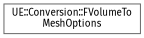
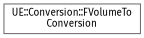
  digraph {
    rankdir=LR
    fontname="Fira Sans"
-   n1 [color=grey40 fillcolor=white fontname="Fira Sans" fontsize=10 height=0.2 label="UE::Conversion::FVolumeTo\lMeshOptions" shape=box style=filled width=0.4]
+   n1 [color=grey40 fillcolor=white fontname="Fira Sans" fontsize=10 height=0.2 label="UE::Conversion::FVolumeTo\lConversion" shape=box style=filled width=0.4]
  }
